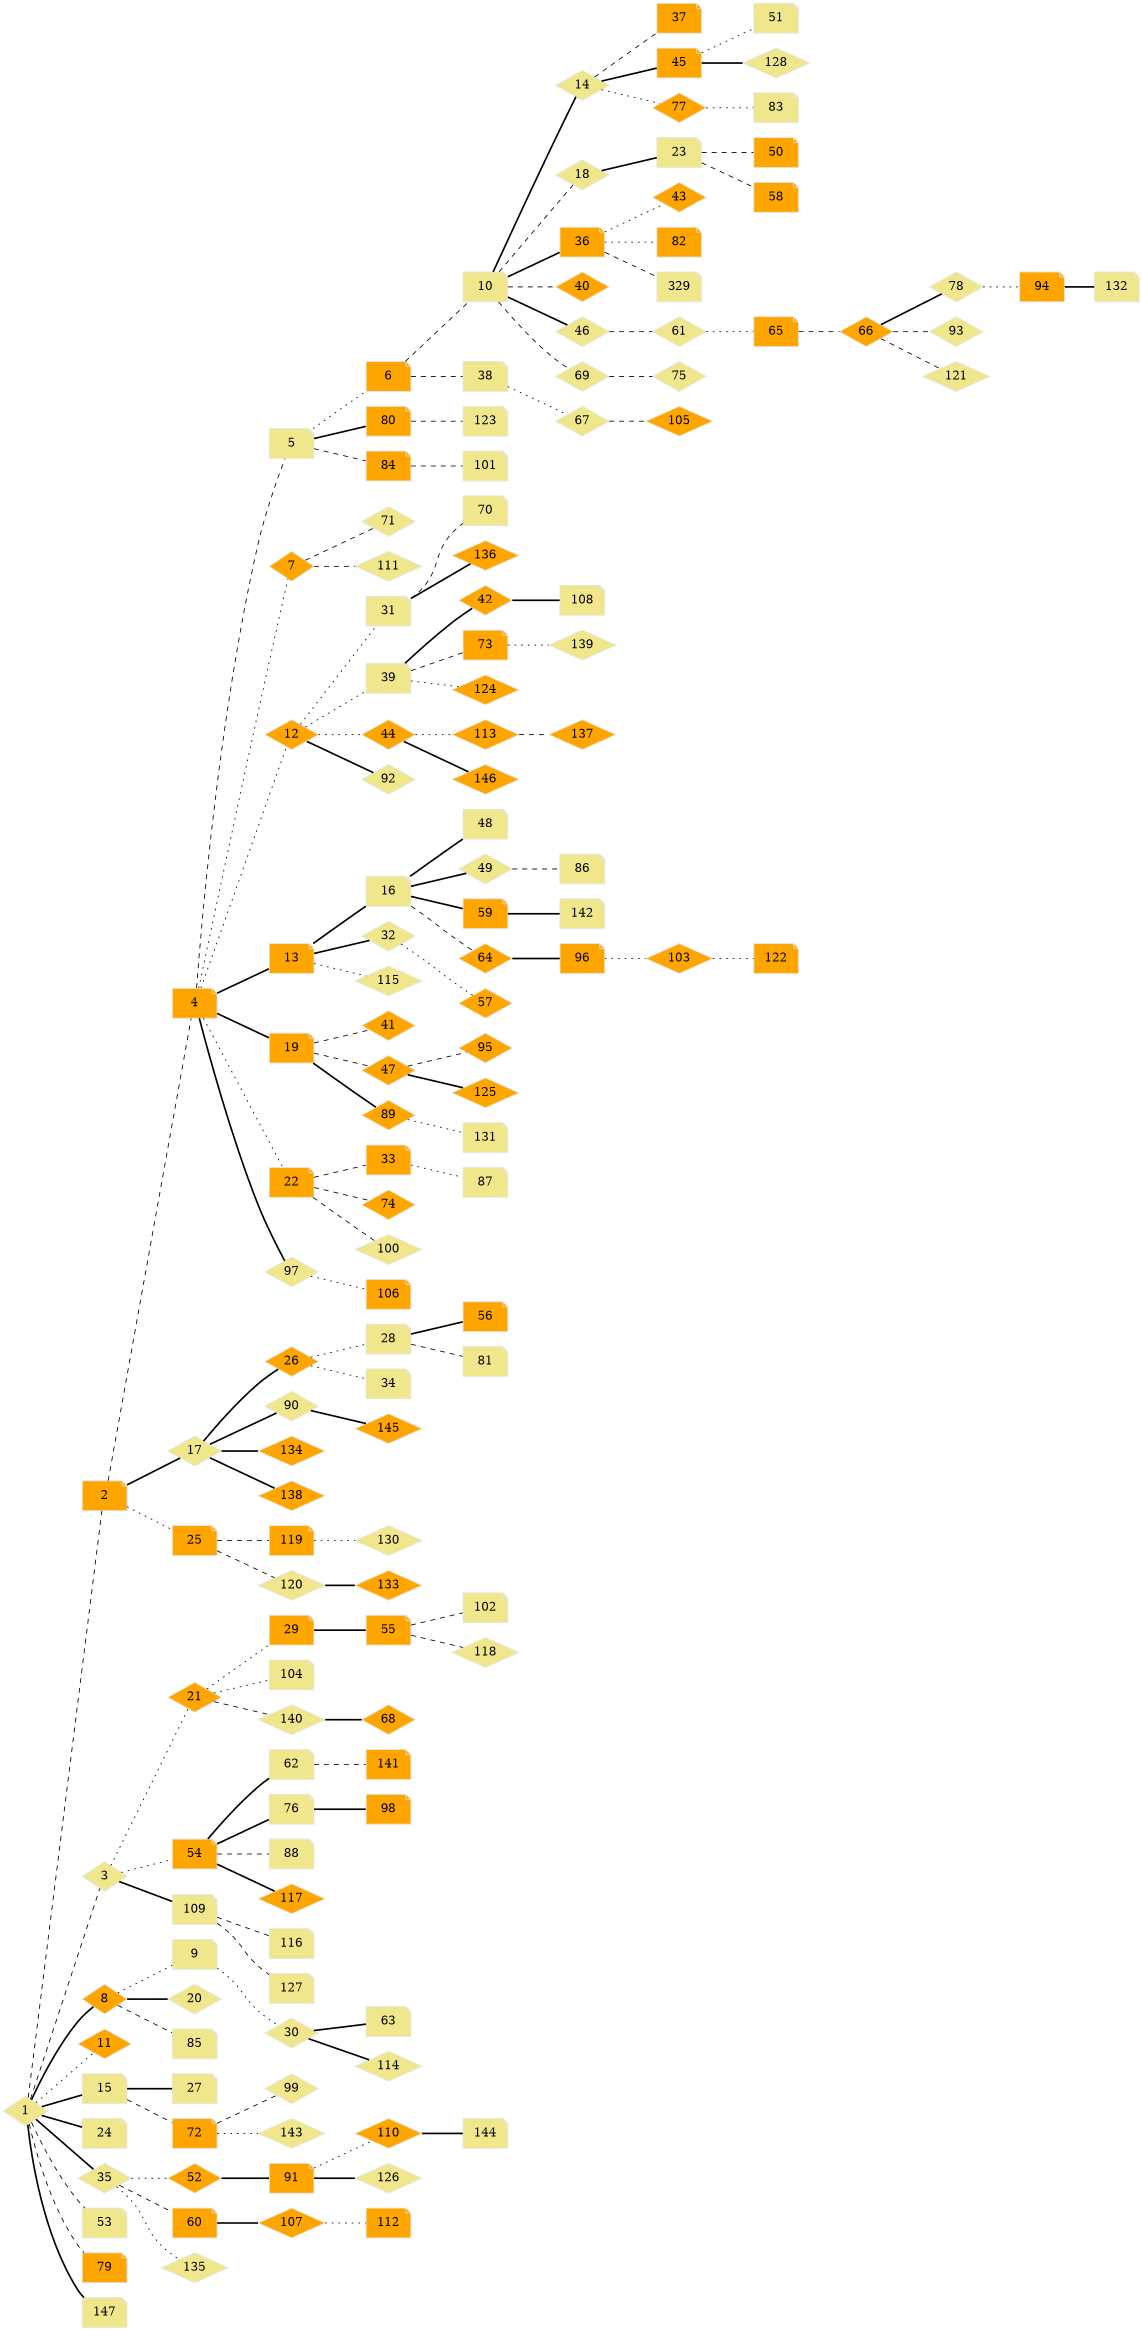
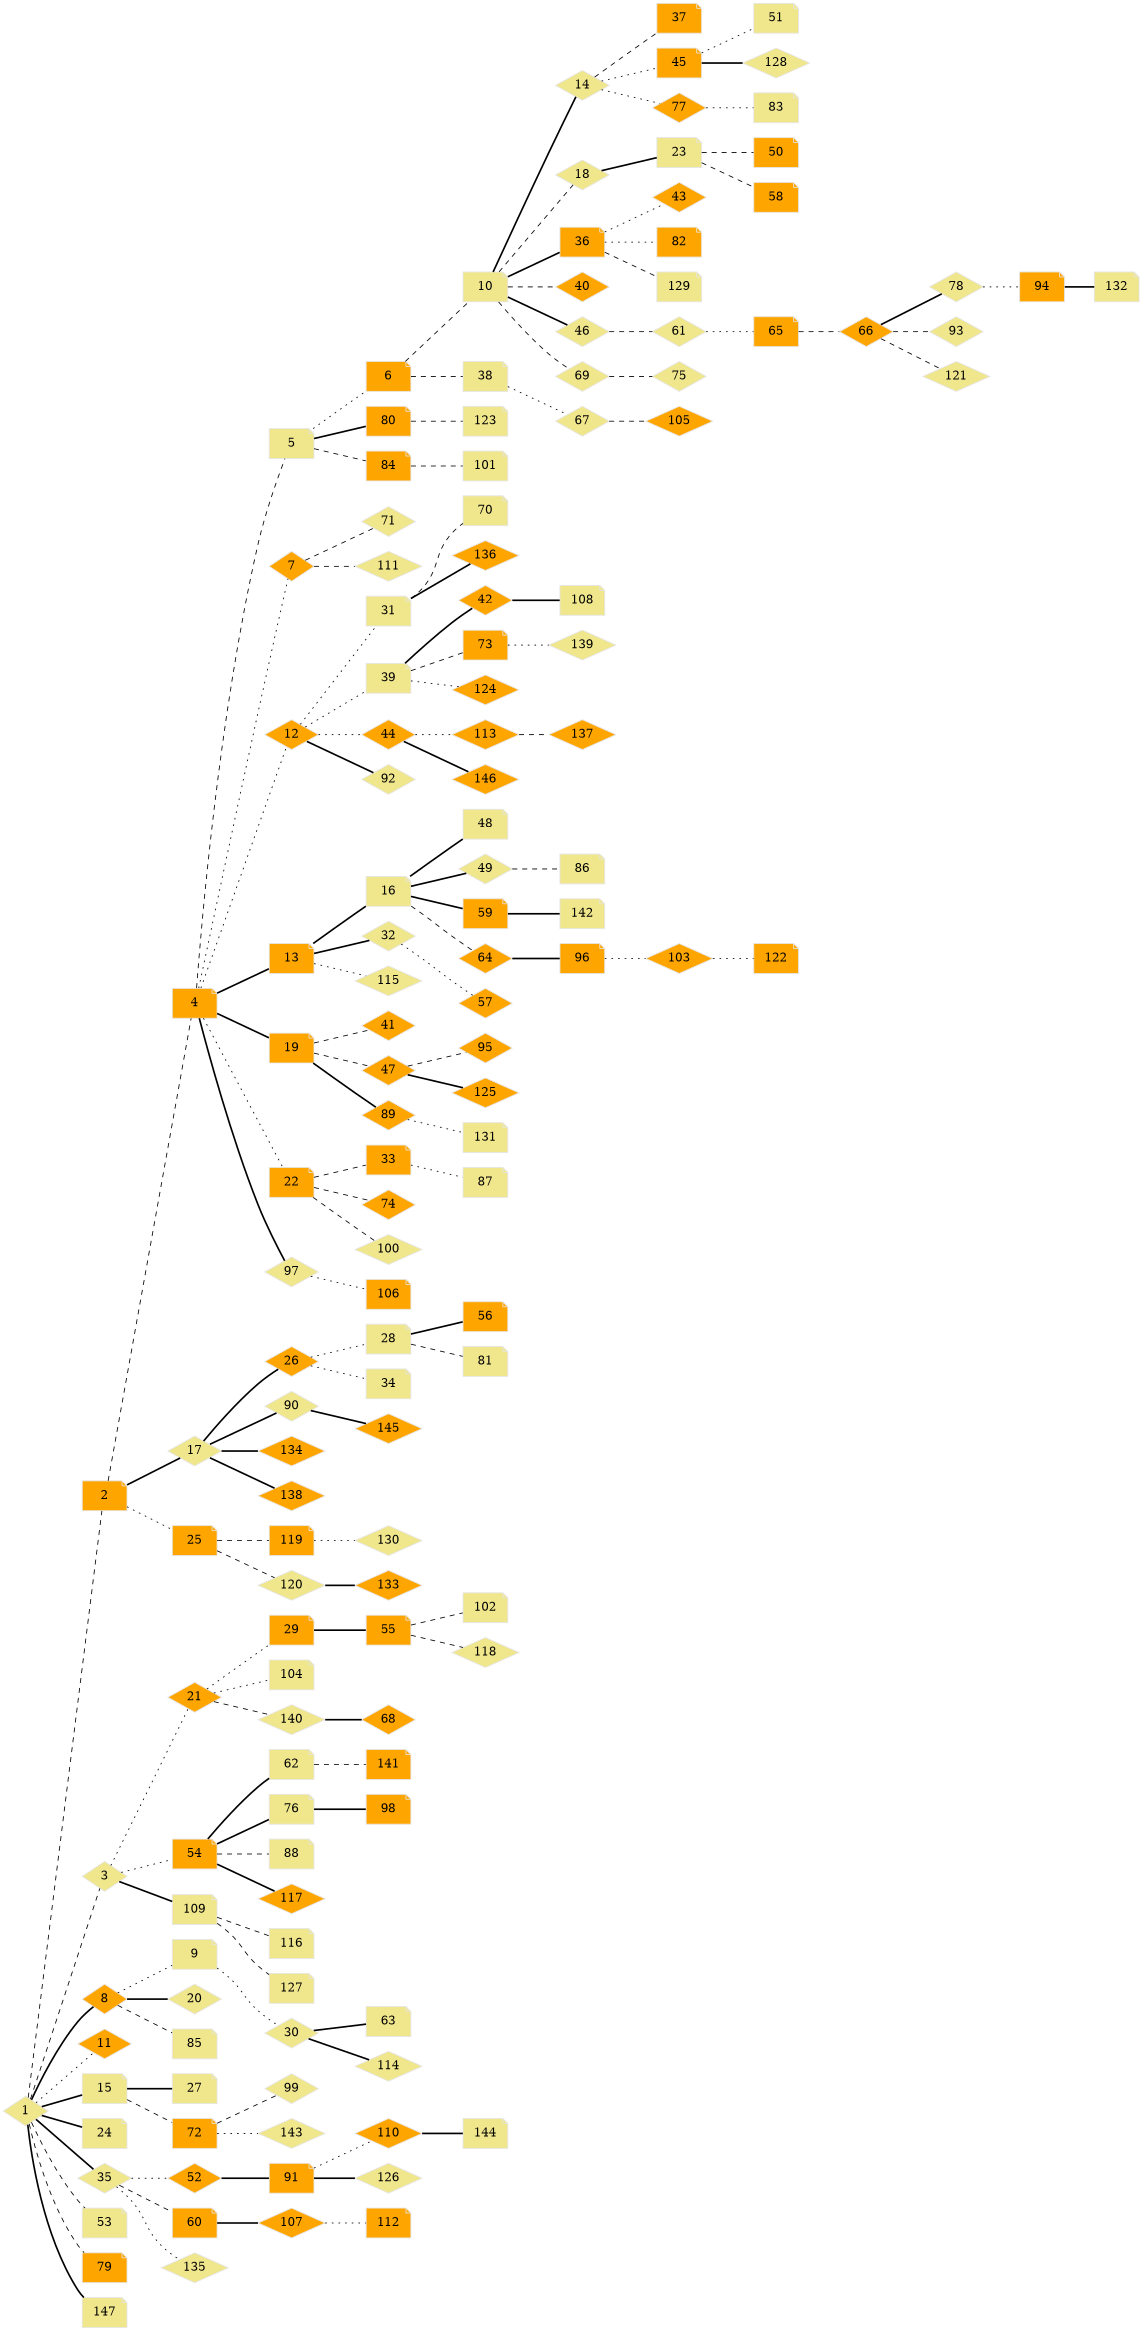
  graph {
    rankdir=LR
    node [color=gray90 fillcolor=khaki shape=note style=filled]
    edge [style=bold]
    1 [shape=diamond]
    2 [fillcolor=orange]
    3 [shape=diamond]
    8 [fillcolor=orange shape=diamond]
    11 [fillcolor=orange shape=diamond]
    15
    24
    35 [shape=diamond]
    53
    79 [fillcolor=orange]
    147
    4 [fillcolor=orange]
    17 [shape=diamond]
    25 [fillcolor=orange]
    21 [fillcolor=orange shape=diamond]
    54 [fillcolor=orange]
    109
    9
    20 [shape=diamond]
    85
    27
    72 [fillcolor=orange]
    52 [fillcolor=orange shape=diamond]
    60 [fillcolor=orange]
    135 [shape=diamond]
    5
    7 [fillcolor=orange shape=diamond]
    12 [fillcolor=orange shape=diamond]
    13 [fillcolor=orange]
    19 [fillcolor=orange]
    22 [fillcolor=orange]
    97 [shape=diamond]
    26 [fillcolor=orange shape=diamond]
    90 [shape=diamond]
    134 [fillcolor=orange shape=diamond]
    138 [fillcolor=orange shape=diamond]
    119 [fillcolor=orange]
    120 [shape=diamond]
    29 [fillcolor=orange]
    104
    140 [shape=diamond]
    62
    76
    88
    117 [fillcolor=orange shape=diamond]
    116
    127
    6 [fillcolor=orange]
    80 [fillcolor=orange]
    84 [fillcolor=orange]
    71 [shape=diamond]
    111 [shape=diamond]
    31
    39
    44 [fillcolor=orange shape=diamond]
    92 [shape=diamond]
    16
    32 [shape=diamond]
    115 [shape=diamond]
    41 [fillcolor=orange shape=diamond]
    47 [fillcolor=orange shape=diamond]
    89 [fillcolor=orange shape=diamond]
    33 [fillcolor=orange]
    74 [fillcolor=orange shape=diamond]
    100 [shape=diamond]
    106 [fillcolor=orange]
    10
    38
    123
    101
    14 [shape=diamond]
    18 [shape=diamond]
    36 [fillcolor=orange]
    40 [fillcolor=orange shape=diamond]
    46 [shape=diamond]
    69 [shape=diamond]
    67 [shape=diamond]
    30 [shape=diamond]
    63
    114 [shape=diamond]
    37 [fillcolor=orange]
    45 [fillcolor=orange]
    77 [fillcolor=orange shape=diamond]
    23
    43 [fillcolor=orange shape=diamond]
    82 [fillcolor=orange]
-   129 [label=329]
+   129
    61 [shape=diamond]
    75 [shape=diamond]
    70
    136 [fillcolor=orange shape=diamond]
    42 [fillcolor=orange shape=diamond]
    73 [fillcolor=orange]
    124 [fillcolor=orange shape=diamond]
    113 [fillcolor=orange shape=diamond]
    146 [fillcolor=orange shape=diamond]
    48
    49 [shape=diamond]
    59 [fillcolor=orange]
    64 [fillcolor=orange shape=diamond]
    57 [fillcolor=orange shape=diamond]
    51
    128 [shape=diamond]
    83
    99 [shape=diamond]
    143 [shape=diamond]
    86
    142
    96 [fillcolor=orange]
    28
    34
    145 [fillcolor=orange shape=diamond]
    50 [fillcolor=orange]
    58 [fillcolor=orange]
    95 [fillcolor=orange shape=diamond]
    125 [fillcolor=orange shape=diamond]
    131
    55 [fillcolor=orange]
    68 [fillcolor=orange shape=diamond]
    87
    130 [shape=diamond]
    133 [fillcolor=orange shape=diamond]
    56 [fillcolor=orange]
    81
    102
    118 [shape=diamond]
    91 [fillcolor=orange]
    107 [fillcolor=orange shape=diamond]
    105 [fillcolor=orange shape=diamond]
    108
    139 [shape=diamond]
    137 [fillcolor=orange shape=diamond]
    65 [fillcolor=orange]
    110 [fillcolor=orange shape=diamond]
    126 [shape=diamond]
    141 [fillcolor=orange]
    98 [fillcolor=orange]
    112 [fillcolor=orange]
    66 [fillcolor=orange shape=diamond]
    103 [fillcolor=orange shape=diamond]
    78 [shape=diamond]
    93 [shape=diamond]
    121 [shape=diamond]
    94 [fillcolor=orange]
    132
    144
    122 [fillcolor=orange]
    1 -- 2 [style=dashed]
    1 -- 3 [style=dashed]
    1 -- 8
    1 -- 11 [style=dotted]
    1 -- 15
    1 -- 24
    1 -- 35
    1 -- 53 [style=dashed]
    1 -- 79 [style=dashed]
    1 -- 147
    2 -- 4 [style=dashed]
    2 -- 17
    2 -- 25 [style=dotted]
    3 -- 21 [style=dotted]
    3 -- 54 [style=dotted]
    3 -- 109
    8 -- 9 [style=dotted]
    8 -- 20
    8 -- 85 [style=dashed]
    15 -- 27
    15 -- 72 [style=dashed]
    35 -- 52 [style=dotted]
    35 -- 60 [style=dashed]
    35 -- 135 [style=dotted]
    4 -- 5 [style=dashed]
    4 -- 7 [style=dotted]
    4 -- 12 [style=dotted]
    4 -- 13
    4 -- 19
    4 -- 22 [style=dotted]
    4 -- 97
    17 -- 26
    17 -- 90
    17 -- 134
    17 -- 138
    25 -- 119 [style=dashed]
    25 -- 120 [style=dashed]
    21 -- 29 [style=dotted]
    21 -- 104 [style=dotted]
    21 -- 140 [style=dashed]
    54 -- 62
    54 -- 76
    54 -- 88 [style=dashed]
    54 -- 117
    109 -- 116 [style=dashed]
    109 -- 127 [style=dashed]
    9 -- 30 [style=dotted]
    72 -- 99 [style=dashed]
    72 -- 143 [style=dotted]
    52 -- 91
    60 -- 107
    5 -- 6 [style=dotted]
    5 -- 80
    5 -- 84 [style=dashed]
    7 -- 71 [style=dashed]
    7 -- 111 [style=dashed]
    12 -- 31 [style=dotted]
    12 -- 39 [style=dotted]
    12 -- 44 [style=dotted]
    12 -- 92
    13 -- 16
    13 -- 32
    13 -- 115 [style=dotted]
    19 -- 41 [style=dashed]
    19 -- 47 [style=dashed]
    19 -- 89
    22 -- 33 [style=dashed]
    22 -- 74 [style=dashed]
    22 -- 100 [style=dashed]
    97 -- 106 [style=dotted]
    26 -- 28 [style=dotted]
    26 -- 34 [style=dotted]
    90 -- 145
    119 -- 130 [style=dotted]
    120 -- 133
    29 -- 55
    140 -- 68
    62 -- 141 [style=dashed]
    76 -- 98
    6 -- 10 [style=dashed]
    6 -- 38 [style=dashed]
    80 -- 123 [style=dashed]
    84 -- 101 [style=dashed]
    31 -- 70 [style=dashed]
    31 -- 136
    39 -- 42
    39 -- 73 [style=dashed]
    39 -- 124 [style=dotted]
    44 -- 113 [style=dotted]
    44 -- 146
    16 -- 48
    16 -- 49
    16 -- 59
    16 -- 64 [style=dashed]
    32 -- 57 [style=dotted]
    47 -- 95 [style=dashed]
    47 -- 125
    89 -- 131 [style=dotted]
    33 -- 87 [style=dotted]
    10 -- 14
    10 -- 18 [style=dashed]
    10 -- 36
    10 -- 40 [style=dashed]
    10 -- 46
    10 -- 69 [style=dashed]
    38 -- 67 [style=dotted]
    14 -- 37 [style=dashed]
-   14 -- 45
+   14 -- 45 [style=dotted]
    14 -- 77 [style=dotted]
    18 -- 23
    36 -- 43 [style=dotted]
    36 -- 82 [style=dotted]
    36 -- 129 [style=dashed]
    46 -- 61 [style=dashed]
    69 -- 75 [style=dashed]
    67 -- 105 [style=dashed]
    30 -- 63
    30 -- 114
    45 -- 51 [style=dotted]
    45 -- 128
    77 -- 83 [style=dotted]
    23 -- 50 [style=dashed]
    23 -- 58 [style=dashed]
    61 -- 65 [style=dotted]
    42 -- 108
    73 -- 139 [style=dotted]
    113 -- 137 [style=dashed]
    49 -- 86 [style=dashed]
    59 -- 142
    64 -- 96
    96 -- 103 [style=dotted]
    28 -- 56
    28 -- 81 [style=dashed]
    55 -- 102 [style=dashed]
    55 -- 118 [style=dashed]
    91 -- 110 [style=dotted]
    91 -- 126
    107 -- 112 [style=dotted]
    65 -- 66 [style=dashed]
    110 -- 144
    66 -- 78
    66 -- 93 [style=dashed]
    66 -- 121 [style=dashed]
    103 -- 122 [style=dotted]
    78 -- 94 [style=dotted]
    94 -- 132
  }
